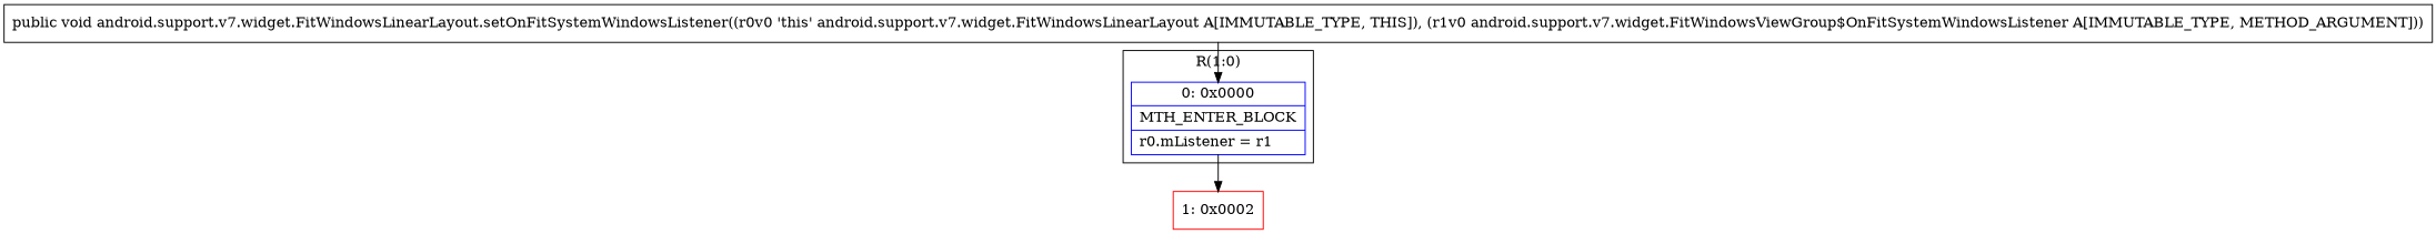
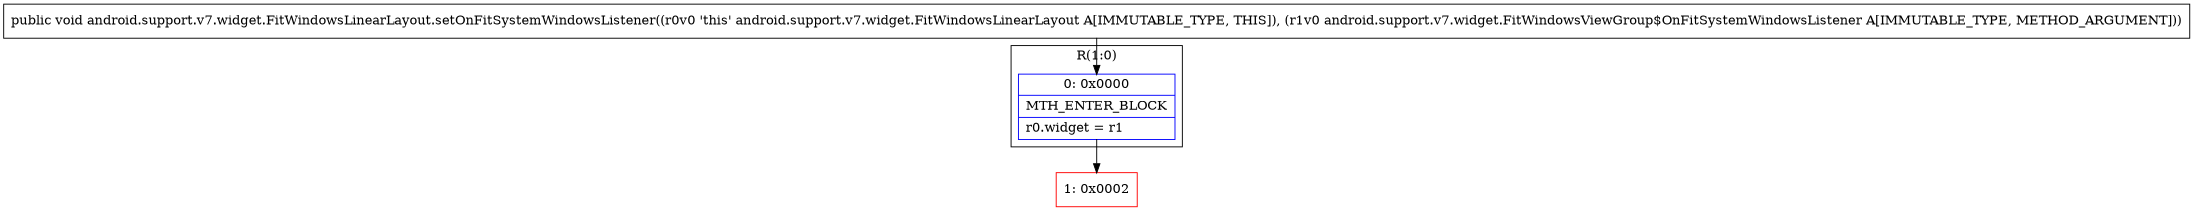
  digraph {
    node [shape=record]
-   n1 [color=blue label="{0\:\ 0x0000|MTH_ENTER_BLOCK\l|r0.mListener = r1\l}"]
+   n1 [color=blue label="{0\:\ 0x0000|MTH_ENTER_BLOCK\l|r0.widget = r1\l}"]
    n2 [color=red label="{1\:\ 0x0002}"]
    n3 [label="{public void android.support.v7.widget.FitWindowsLinearLayout.setOnFitSystemWindowsListener((r0v0 'this' android.support.v7.widget.FitWindowsLinearLayout A[IMMUTABLE_TYPE, THIS]), (r1v0 android.support.v7.widget.FitWindowsViewGroup$OnFitSystemWindowsListener A[IMMUTABLE_TYPE, METHOD_ARGUMENT])) }"]
    subgraph cluster_1 {
      label="R(1:0)"
      n1
    }
    n1 -> n2
    n3 -> n1
  }
